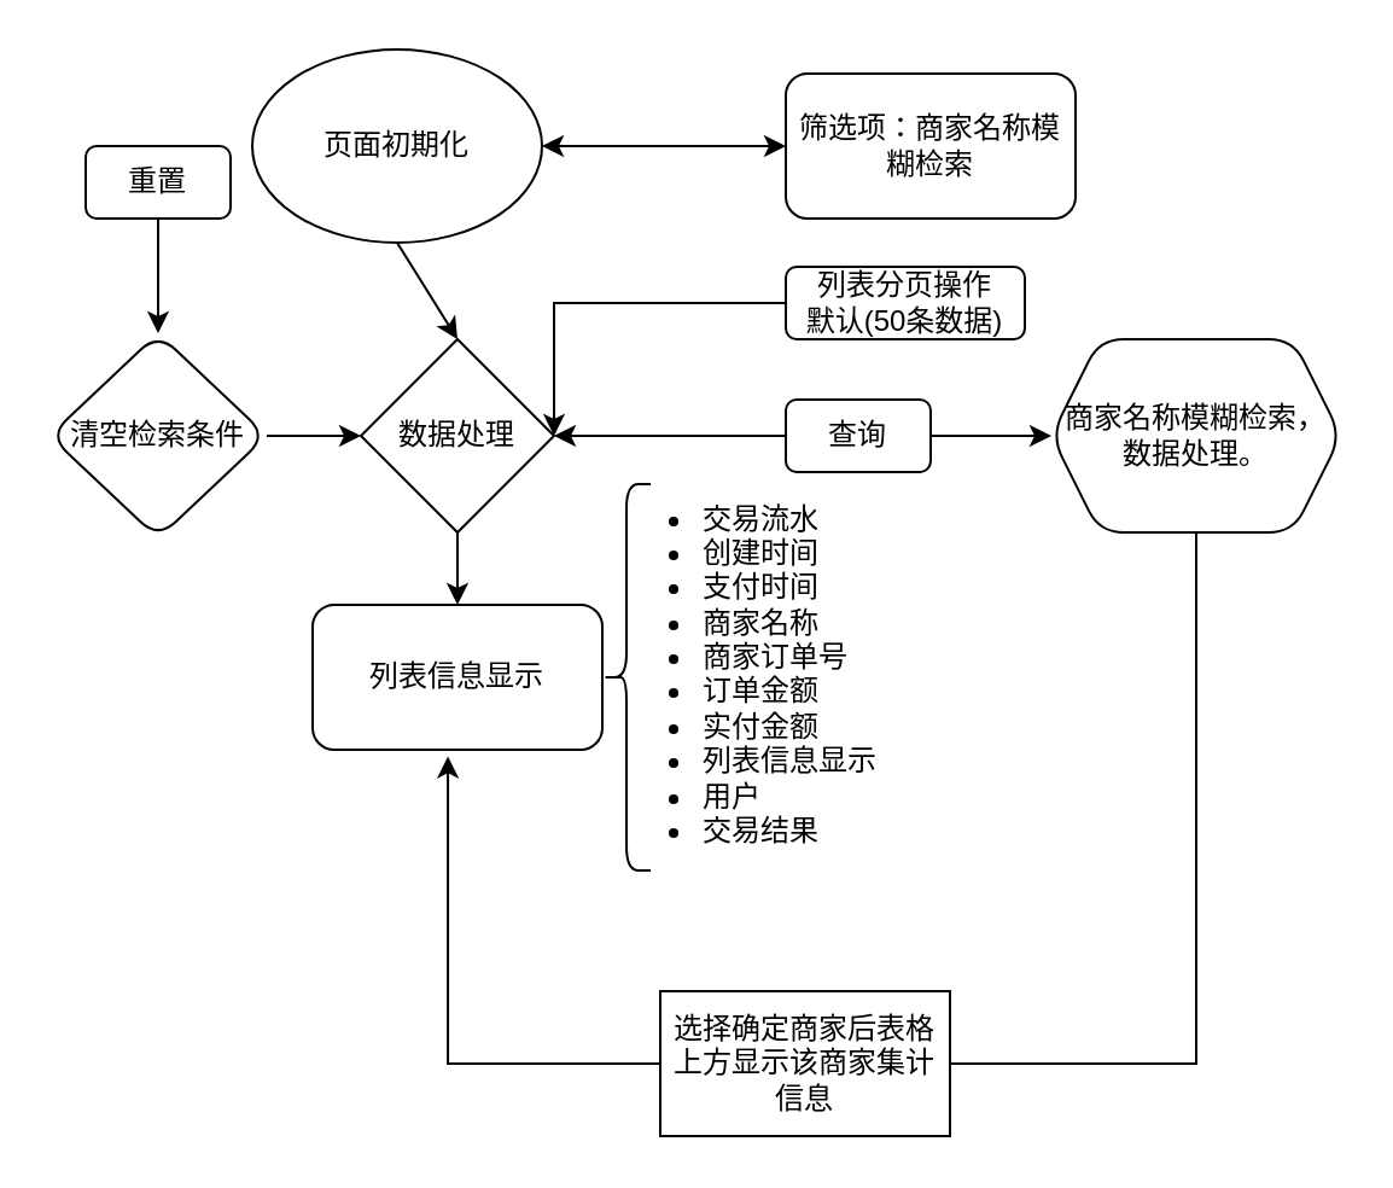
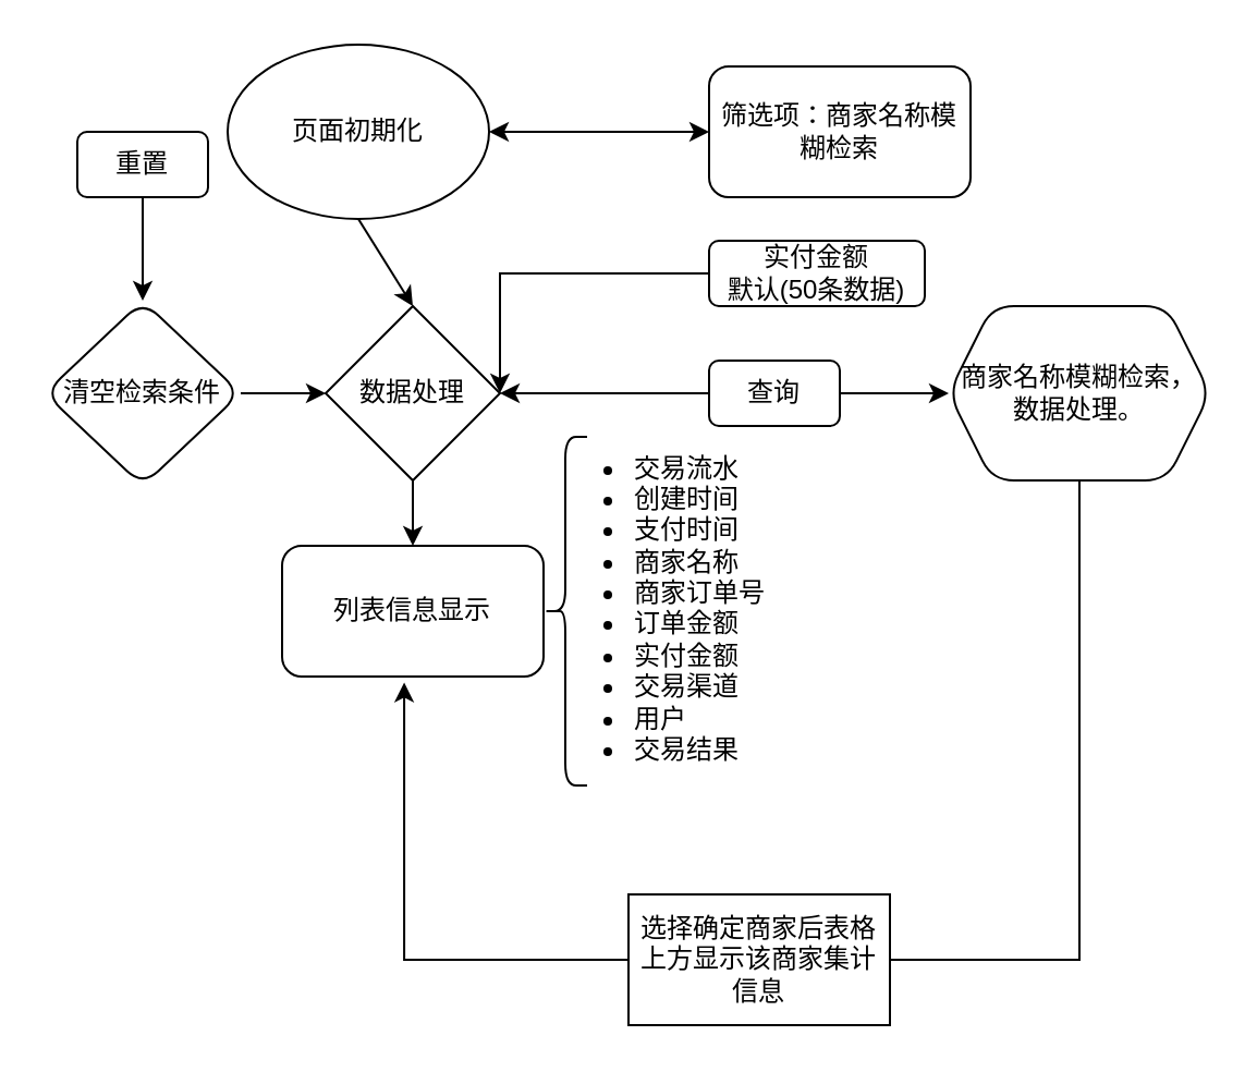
  <mxCell id="0" />
  <mxCell id="1" parent="0" />
  <mxCell id="2" value="页面初期化" style="ellipse;whiteSpace=wrap;html=1;" parent="1" vertex="1"><mxGeometry x="104" y="20" width="120" height="80" as="geometry" /></mxCell>
  <mxCell id="3" value="" style="endArrow=classic;startArrow=classic;html=1;rounded=0;exitX=1;exitY=0.5;exitDx=0;exitDy=0;" parent="1" source="2" edge="1"><mxGeometry width="50" height="50" relative="1" as="geometry"><mxPoint x="265" y="80" as="sourcePoint" /><mxPoint x="325" y="60" as="targetPoint" /></mxGeometry></mxCell>
  <mxCell id="4" value="筛选项：商家名称模糊检索" style="rounded=1;whiteSpace=wrap;html=1;" parent="1" vertex="1"><mxGeometry x="325" y="30" width="120" height="60" as="geometry" /></mxCell>
  <mxCell id="5" value="" style="endArrow=classic;html=1;rounded=0;exitX=0.5;exitY=1;exitDx=0;exitDy=0;" parent="1" source="2" edge="1"><mxGeometry width="50" height="50" relative="1" as="geometry"><mxPoint x="185" y="160" as="sourcePoint" /><mxPoint x="189" y="140" as="targetPoint" /></mxGeometry></mxCell>
  <mxCell id="6" value="列表信息显示" style="rounded=1;whiteSpace=wrap;html=1;" parent="1" vertex="1"><mxGeometry x="129" y="250" width="120" height="60" as="geometry" /></mxCell>
  <mxCell id="7" value="" style="edgeStyle=orthogonalEdgeStyle;rounded=0;orthogonalLoop=1;jettySize=auto;html=1;" parent="1" source="8" target="6" edge="1"><mxGeometry relative="1" as="geometry" /></mxCell>
  <mxCell id="8" value="数据处理" style="rhombus;whiteSpace=wrap;html=1;" parent="1" vertex="1"><mxGeometry x="149" y="140" width="80" height="80" as="geometry" /></mxCell>
  <mxCell id="9" value="" style="shape=curlyBracket;whiteSpace=wrap;html=1;rounded=1;" parent="1" vertex="1"><mxGeometry x="249" y="200" width="20" height="160" as="geometry" /></mxCell>
- <mxCell id="10" value="&lt;ul&gt;&lt;li&gt;交易流水&lt;/li&gt;&lt;li&gt;创建时间&lt;/li&gt;&lt;li&gt;支付时间&lt;/li&gt;&lt;li&gt;商家名称&lt;/li&gt;&lt;li&gt;商家订单号&lt;/li&gt;&lt;li&gt;订单金额&lt;/li&gt;&lt;li&gt;实付金额&lt;/li&gt;&lt;li&gt;列表信息显示&lt;/li&gt;&lt;li&gt;用户&lt;/li&gt;&lt;li&gt;交易结果&lt;/li&gt;&lt;/ul&gt;" style="text;strokeColor=none;fillColor=none;html=1;whiteSpace=wrap;verticalAlign=middle;overflow=hidden;" parent="1" vertex="1"><mxGeometry x="249" y="193" width="126" height="160" as="geometry" /></mxCell>
+ <mxCell id="10" value="&lt;ul&gt;&lt;li&gt;交易流水&lt;/li&gt;&lt;li&gt;创建时间&lt;/li&gt;&lt;li&gt;支付时间&lt;/li&gt;&lt;li&gt;商家名称&lt;/li&gt;&lt;li&gt;商家订单号&lt;/li&gt;&lt;li&gt;订单金额&lt;/li&gt;&lt;li&gt;实付金额&lt;/li&gt;&lt;li&gt;交易渠道&lt;/li&gt;&lt;li&gt;用户&lt;/li&gt;&lt;li&gt;交易结果&lt;/li&gt;&lt;/ul&gt;" style="text;strokeColor=none;fillColor=none;html=1;whiteSpace=wrap;verticalAlign=middle;overflow=hidden;" parent="1" vertex="1"><mxGeometry x="249" y="193" width="126" height="160" as="geometry" /></mxCell>
  <mxCell id="11" value="" style="edgeStyle=orthogonalEdgeStyle;rounded=0;orthogonalLoop=1;jettySize=auto;html=1;" parent="1" source="13" target="8" edge="1"><mxGeometry relative="1" as="geometry" /></mxCell>
  <mxCell id="12" value="" style="edgeStyle=orthogonalEdgeStyle;rounded=0;orthogonalLoop=1;jettySize=auto;html=1;" parent="1" source="13" target="20" edge="1"><mxGeometry relative="1" as="geometry" /></mxCell>
  <mxCell id="13" value="查询" style="rounded=1;whiteSpace=wrap;html=1;" parent="1" vertex="1"><mxGeometry x="325" y="165" width="60" height="30" as="geometry" /></mxCell>
  <mxCell id="14" value="" style="edgeStyle=orthogonalEdgeStyle;rounded=0;orthogonalLoop=1;jettySize=auto;html=1;" parent="1" source="15" target="17" edge="1"><mxGeometry relative="1" as="geometry" /></mxCell>
  <mxCell id="15" value="重置" style="rounded=1;whiteSpace=wrap;html=1;" parent="1" vertex="1"><mxGeometry x="35" y="60" width="60" height="30" as="geometry" /></mxCell>
  <mxCell id="16" value="" style="edgeStyle=orthogonalEdgeStyle;rounded=0;orthogonalLoop=1;jettySize=auto;html=1;exitX=1;exitY=0.5;exitDx=0;exitDy=0;" parent="1" source="17" target="8" edge="1"><mxGeometry relative="1" as="geometry" /></mxCell>
  <mxCell id="17" value="清空检索条件" style="rhombus;whiteSpace=wrap;html=1;rounded=1;" parent="1" vertex="1"><mxGeometry x="20" y="137.5" width="90" height="85" as="geometry" /></mxCell>
- <mxCell id="18" value="&lt;font style=&quot;vertical-align: inherit;&quot;&gt;&lt;font style=&quot;vertical-align: inherit;&quot;&gt;&lt;font style=&quot;vertical-align: inherit;&quot;&gt;列表分页操作&lt;/font&gt;&lt;/font&gt;&lt;/font&gt;&lt;br&gt;&lt;font style=&quot;vertical-align: inherit;&quot;&gt;&lt;font style=&quot;vertical-align: inherit;&quot;&gt;&lt;font style=&quot;vertical-align: inherit;&quot;&gt;默认(50条数据)&lt;/font&gt;&lt;/font&gt;&lt;/font&gt;" style="rounded=1;whiteSpace=wrap;html=1;" parent="1" vertex="1"><mxGeometry x="325" y="110" width="99" height="30" as="geometry" /></mxCell>
+ <mxCell id="18" value="&lt;font style=&quot;vertical-align: inherit;&quot;&gt;&lt;font style=&quot;vertical-align: inherit;&quot;&gt;&lt;font style=&quot;vertical-align: inherit;&quot;&gt;实付金额&lt;/font&gt;&lt;/font&gt;&lt;/font&gt;&lt;br&gt;&lt;font style=&quot;vertical-align: inherit;&quot;&gt;&lt;font style=&quot;vertical-align: inherit;&quot;&gt;&lt;font style=&quot;vertical-align: inherit;&quot;&gt;默认(50条数据)&lt;/font&gt;&lt;/font&gt;&lt;/font&gt;" style="rounded=1;whiteSpace=wrap;html=1;" parent="1" vertex="1"><mxGeometry x="325" y="110" width="99" height="30" as="geometry" /></mxCell>
  <mxCell id="19" value="" style="edgeStyle=segmentEdgeStyle;endArrow=classic;html=1;rounded=0;exitX=0;exitY=0.5;exitDx=0;exitDy=0;entryX=1;entryY=0.5;entryDx=0;entryDy=0;" parent="1" source="18" target="8" edge="1"><mxGeometry width="50" height="50" relative="1" as="geometry"><mxPoint x="255" y="150" as="sourcePoint" /><mxPoint x="305" y="100" as="targetPoint" /></mxGeometry></mxCell>
  <mxCell id="20" value="商家名称模糊检索，数据处理。" style="shape=hexagon;perimeter=hexagonPerimeter2;whiteSpace=wrap;html=1;fixedSize=1;rounded=1;" parent="1" vertex="1"><mxGeometry x="435" y="140" width="120" height="80" as="geometry" /></mxCell>
  <mxCell id="21" value="" style="edgeStyle=elbowEdgeStyle;elbow=vertical;endArrow=classic;html=1;rounded=0;exitX=0.5;exitY=1;exitDx=0;exitDy=0;entryX=0.467;entryY=1.045;entryDx=0;entryDy=0;entryPerimeter=0;" edge="1" parent="1" source="20" target="6"><mxGeometry width="50" height="50" relative="1" as="geometry"><mxPoint x="484" y="340" as="sourcePoint" /><mxPoint x="534" y="290" as="targetPoint" /><Array as="points"><mxPoint x="344" y="440" /></Array></mxGeometry></mxCell>
- <mxCell id="22" value="选择确定商家后表格上方显示该商家集计信息" style="rounded=0;whiteSpace=wrap;html=1;" vertex="1" parent="1"><mxGeometry x="273" y="410" width="120" height="60" as="geometry" /></mxCell>
+ <mxCell id="22" value="选择确定商家后表格上方显示该商家集计信息" style="rounded=0;whiteSpace=wrap;html=1;" vertex="1" parent="1"><mxGeometry x="288" y="410" width="120" height="60" as="geometry" /></mxCell>
